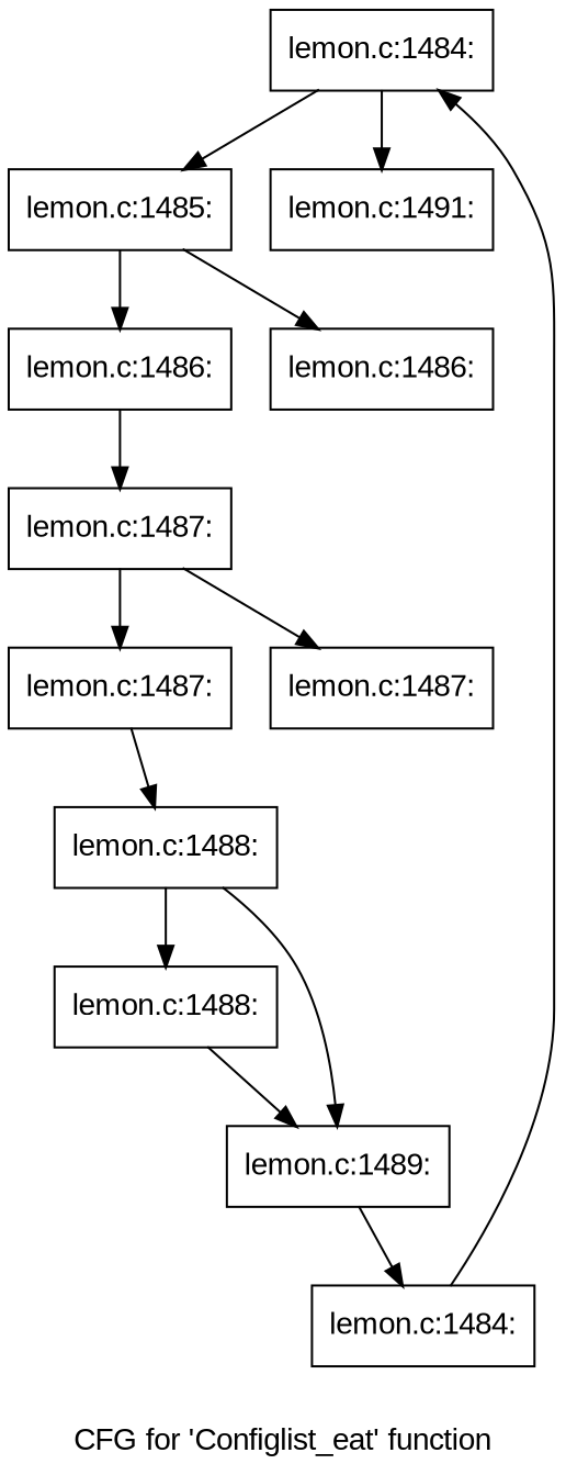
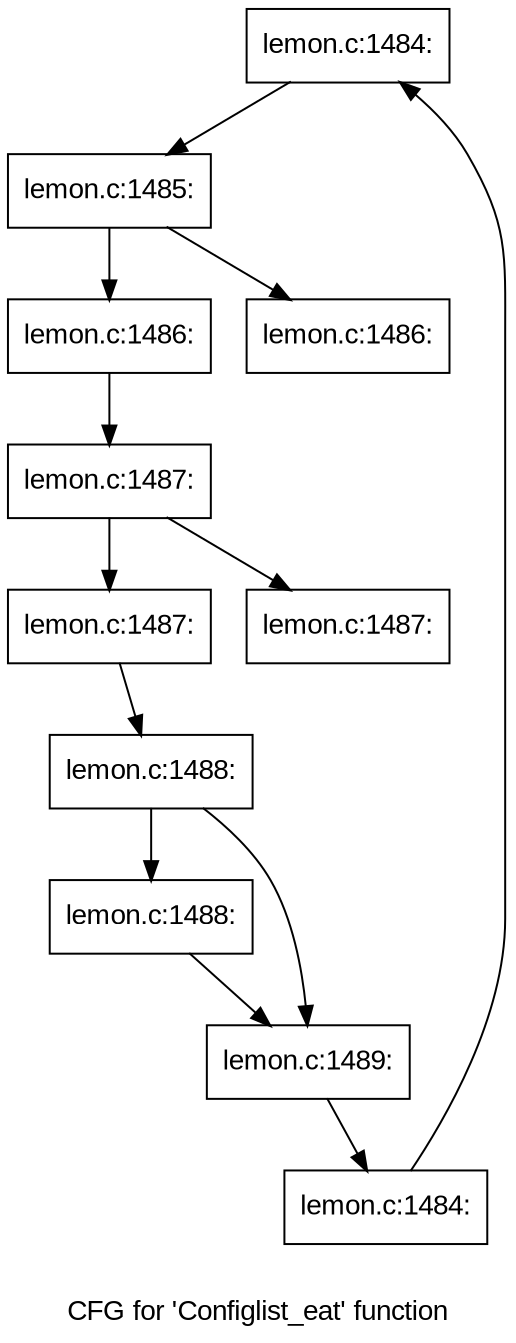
  digraph {
    fontname="Liberation Sans"
    label="CFG for 'Configlist_eat' function"
    node [fontname="Liberation Sans" shape=record]
    edge [fontname="Liberation Sans"]
    n1 [label="{lemon.c:1484:}"]
    n2 [label="{lemon.c:1485:}"]
-   n3 [label="{lemon.c:1491:}"]
    n4 [label="{lemon.c:1486:}"]
    n5 [label="{lemon.c:1486:}"]
    n6 [label="{lemon.c:1487:}"]
    n7 [label="{lemon.c:1487:}"]
    n8 [label="{lemon.c:1487:}"]
    n9 [label="{lemon.c:1488:}"]
    n10 [label="{lemon.c:1488:}"]
    n11 [label="{lemon.c:1489:}"]
    n12 [label="{lemon.c:1484:}"]
    n1 -> n2
-   n1 -> n3
    n2 -> n4
    n2 -> n5
    n4 -> n6
    n6 -> n7
    n6 -> n8
    n7 -> n9
    n9 -> n10
    n9 -> n11
    n10 -> n11
    n11 -> n12
    n12 -> n1
  }
